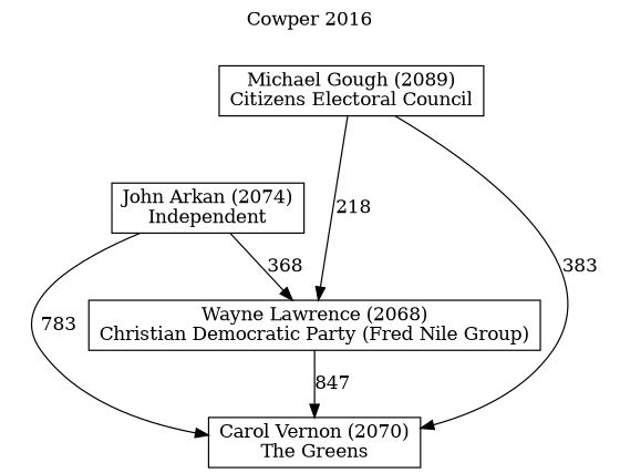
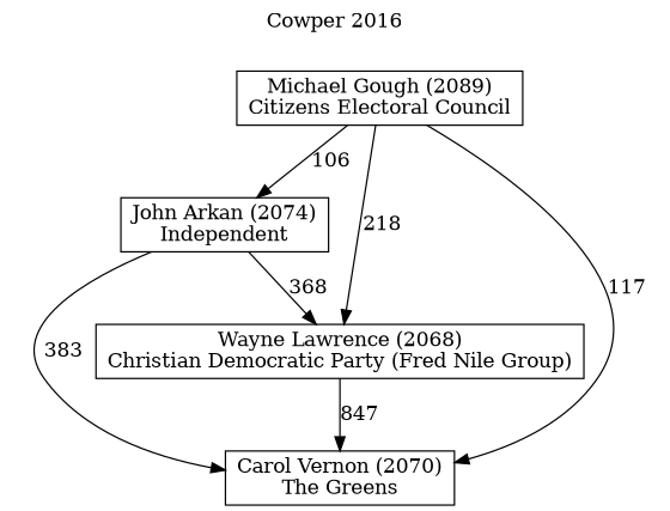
  digraph {
    label="Cowper 2016"
    labelloc=t
    mclimit=10
    node [shape=box]
    n1 [label="John Arkan (2074)\nIndependent"]
    n2 [label="Wayne Lawrence (2068)\nChristian Democratic Party (Fred Nile Group)"]
    n3 [label="Carol Vernon (2070)\nThe Greens"]
    n4 [label="Michael Gough (2089)\nCitizens Electoral Council"]
    n1 -> n2 [label=368]
-   n1 -> n3 [label=783]
+   n1 -> n3 [label=383]
    n2 -> n3 [label=847]
+   n4 -> n1 [label=106]
    n4 -> n2 [label=218]
-   n4 -> n3 [label=383]
+   n4 -> n3 [label=117]
  }
